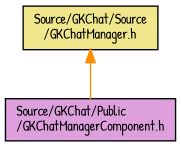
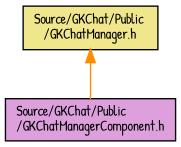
  digraph {
    fontname="Patrick Hand"
    node [color=black fontname="Patrick Hand" fontsize=10 shape=record style=filled]
-   n1 [fillcolor=khaki fontcolor=black height=0.2 label="Source/GKChat/Source\l/GKChatManager.h" width=0.4]
+   n1 [fillcolor=khaki fontcolor=black height=0.2 label="Source/GKChat/Public\l/GKChatManager.h" width=0.4]
    n2 [fillcolor=plum height=0.2 label="Source/GKChat/Public\l/GKChatManagerComponent.h" width=0.4]
    n1 -> n2 [color=darkorange dir=back fontname="Patrick Hand" fontsize=10 labelfontname=Helvetica labelfontsize=10 style=solid]
  }
